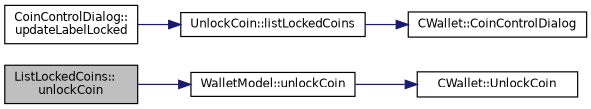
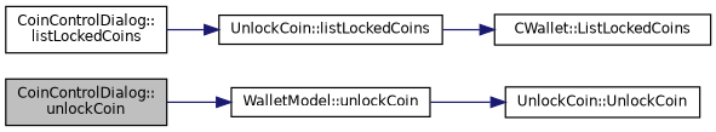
  digraph {
    rankdir=LR
    node [color=black fillcolor=white fontname=Helvetica fontsize=10 shape=record style=filled]
    edge [color=midnightblue fontname=Helvetica fontsize=10 labelfontname=Helvetica labelfontsize=10 style=solid]
-   n1 [fillcolor=grey75 fontcolor=black height=0.2 label="ListLockedCoins::\lunlockCoin" width=0.4]
+   n1 [fillcolor=grey75 fontcolor=black height=0.2 label="CoinControlDialog::\lunlockCoin" width=0.4]
    n2 [height=0.2 label="WalletModel::unlockCoin" width=0.4]
-   n3 [height=0.2 label="CWallet::UnlockCoin" width=0.4]
-   n4 [height=0.2 label="CoinControlDialog::\lupdateLabelLocked" width=0.4]
+   n3 [height=0.2 label="UnlockCoin::UnlockCoin" width=0.4]
+   n4 [height=0.2 label="CoinControlDialog::\llistLockedCoins" width=0.4]
    n5 [height=0.2 label="UnlockCoin::listLockedCoins" width=0.4]
-   n6 [height=0.2 label="CWallet::CoinControlDialog" width=0.4]
+   n6 [height=0.2 label="CWallet::ListLockedCoins" width=0.4]
    n1 -> n2
    n2 -> n3
    n4 -> n5
    n5 -> n6
  }
